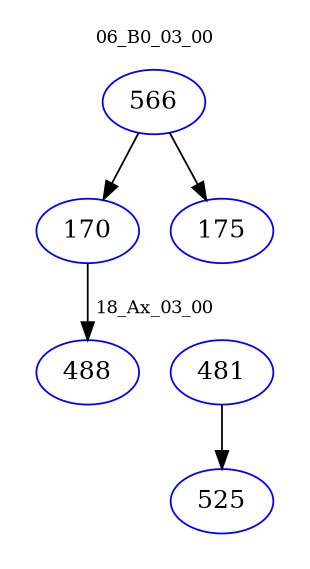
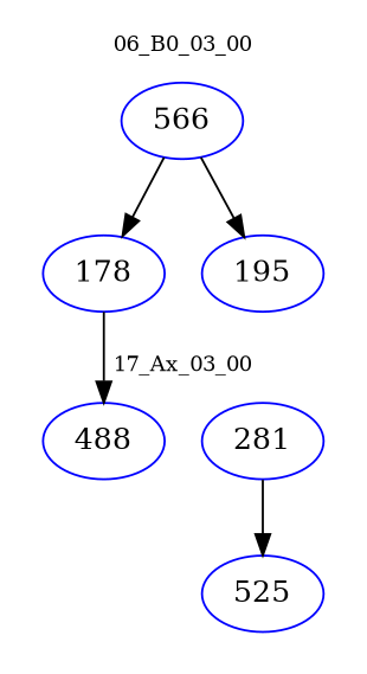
  digraph {
    node [color=blue]
    edge [color=black]
-   n1 [label=481]
+   n1 [label=281]
    n2 [label=488]
    n3 [label=525]
    n4 [label=566]
-   n5 [label=170]
-   n6 [label=175]
+   n5 [label=178]
+   n6 [label=195]
    subgraph cluster_1 {
      color=white
      fontsize=10
-     label="18_Ax_03_00"
+     label="17_Ax_03_00"
      n1
      n2
      n3
    }
    subgraph cluster_2 {
      color=white
      fontsize=10
      label="06_B0_03_00"
      n4
      n5
      n6
    }
    n1 -> n3
    n4 -> n5
    n4 -> n6
    n5 -> n2
  }
